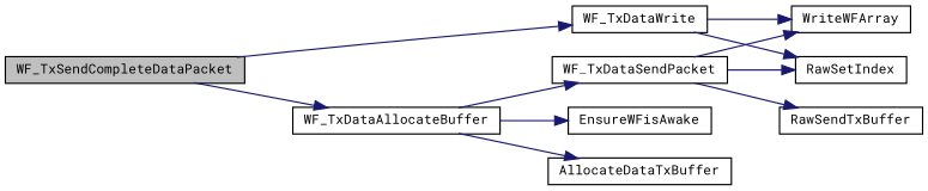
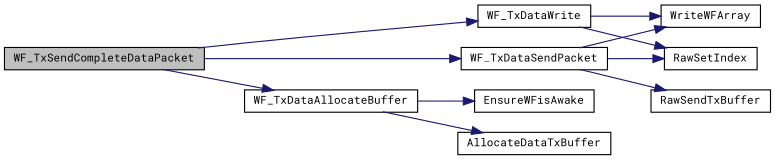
  digraph {
    fontname="Roboto Mono"
    rankdir=LR
    node [color=black fillcolor=white fontname="Roboto Mono" fontsize=10 shape=record style=filled]
    edge [color=midnightblue fontname="Roboto Mono" fontsize=10 labelfontname=Helvetica labelfontsize=10 style=solid]
    n1 [fillcolor=grey75 fontcolor=black height=0.2 label=WF_TxSendCompleteDataPacket width=0.4]
    n2 [height=0.2 label=WF_TxDataAllocateBuffer width=0.4]
    n3 [height=0.2 label=WF_TxDataWrite width=0.4]
    n4 [height=0.2 label=WF_TxDataSendPacket width=0.4]
    n5 [height=0.2 label=EnsureWFisAwake width=0.4]
    n6 [height=0.2 label=AllocateDataTxBuffer width=0.4]
    n7 [height=0.2 label=RawSetIndex width=0.4]
    n8 [height=0.2 label=WriteWFArray width=0.4]
    n9 [height=0.2 label=RawSendTxBuffer width=0.4]
    n1 -> n2
    n1 -> n3
-   n2 -> n4
+   n1 -> n4
    n2 -> n5
    n2 -> n6
    n3 -> n7
    n3 -> n8
    n4 -> n7
    n4 -> n8
    n4 -> n9
  }
